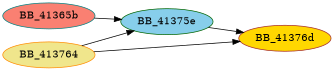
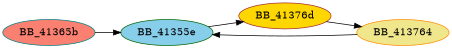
  digraph {
    rankdir=LR
    node [style=filled]
    n1 [color=teal fillcolor=salmon label=BB_41365b]
-   BB_41375e [color=darkgreen fillcolor=skyblue]
+   BB_41375e [color=darkgreen fillcolor=skyblue label=BB_41355e]
    BB_41376d [color=brown fillcolor=gold]
    BB_413764 [color=darkorange fillcolor=khaki]
    n1 -> BB_41375e
    BB_41375e -> BB_41376d
    BB_413764 -> BB_41375e
-   BB_413764 -> BB_41376d
+   BB_41376d -> BB_413764
  }
